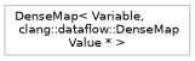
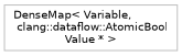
  digraph {
    rankdir=LR
-   n1 [color=grey75 fontname=Helvetica fontsize=10 height=0.2 label="DenseMap\< Variable,\l clang::dataflow::DenseMap\lValue * \>" shape=record width=0.4]
+   n1 [color=grey75 fontname=Helvetica fontsize=10 height=0.2 label="DenseMap\< Variable,\l clang::dataflow::AtomicBool\lValue * \>" shape=record width=0.4]
  }
